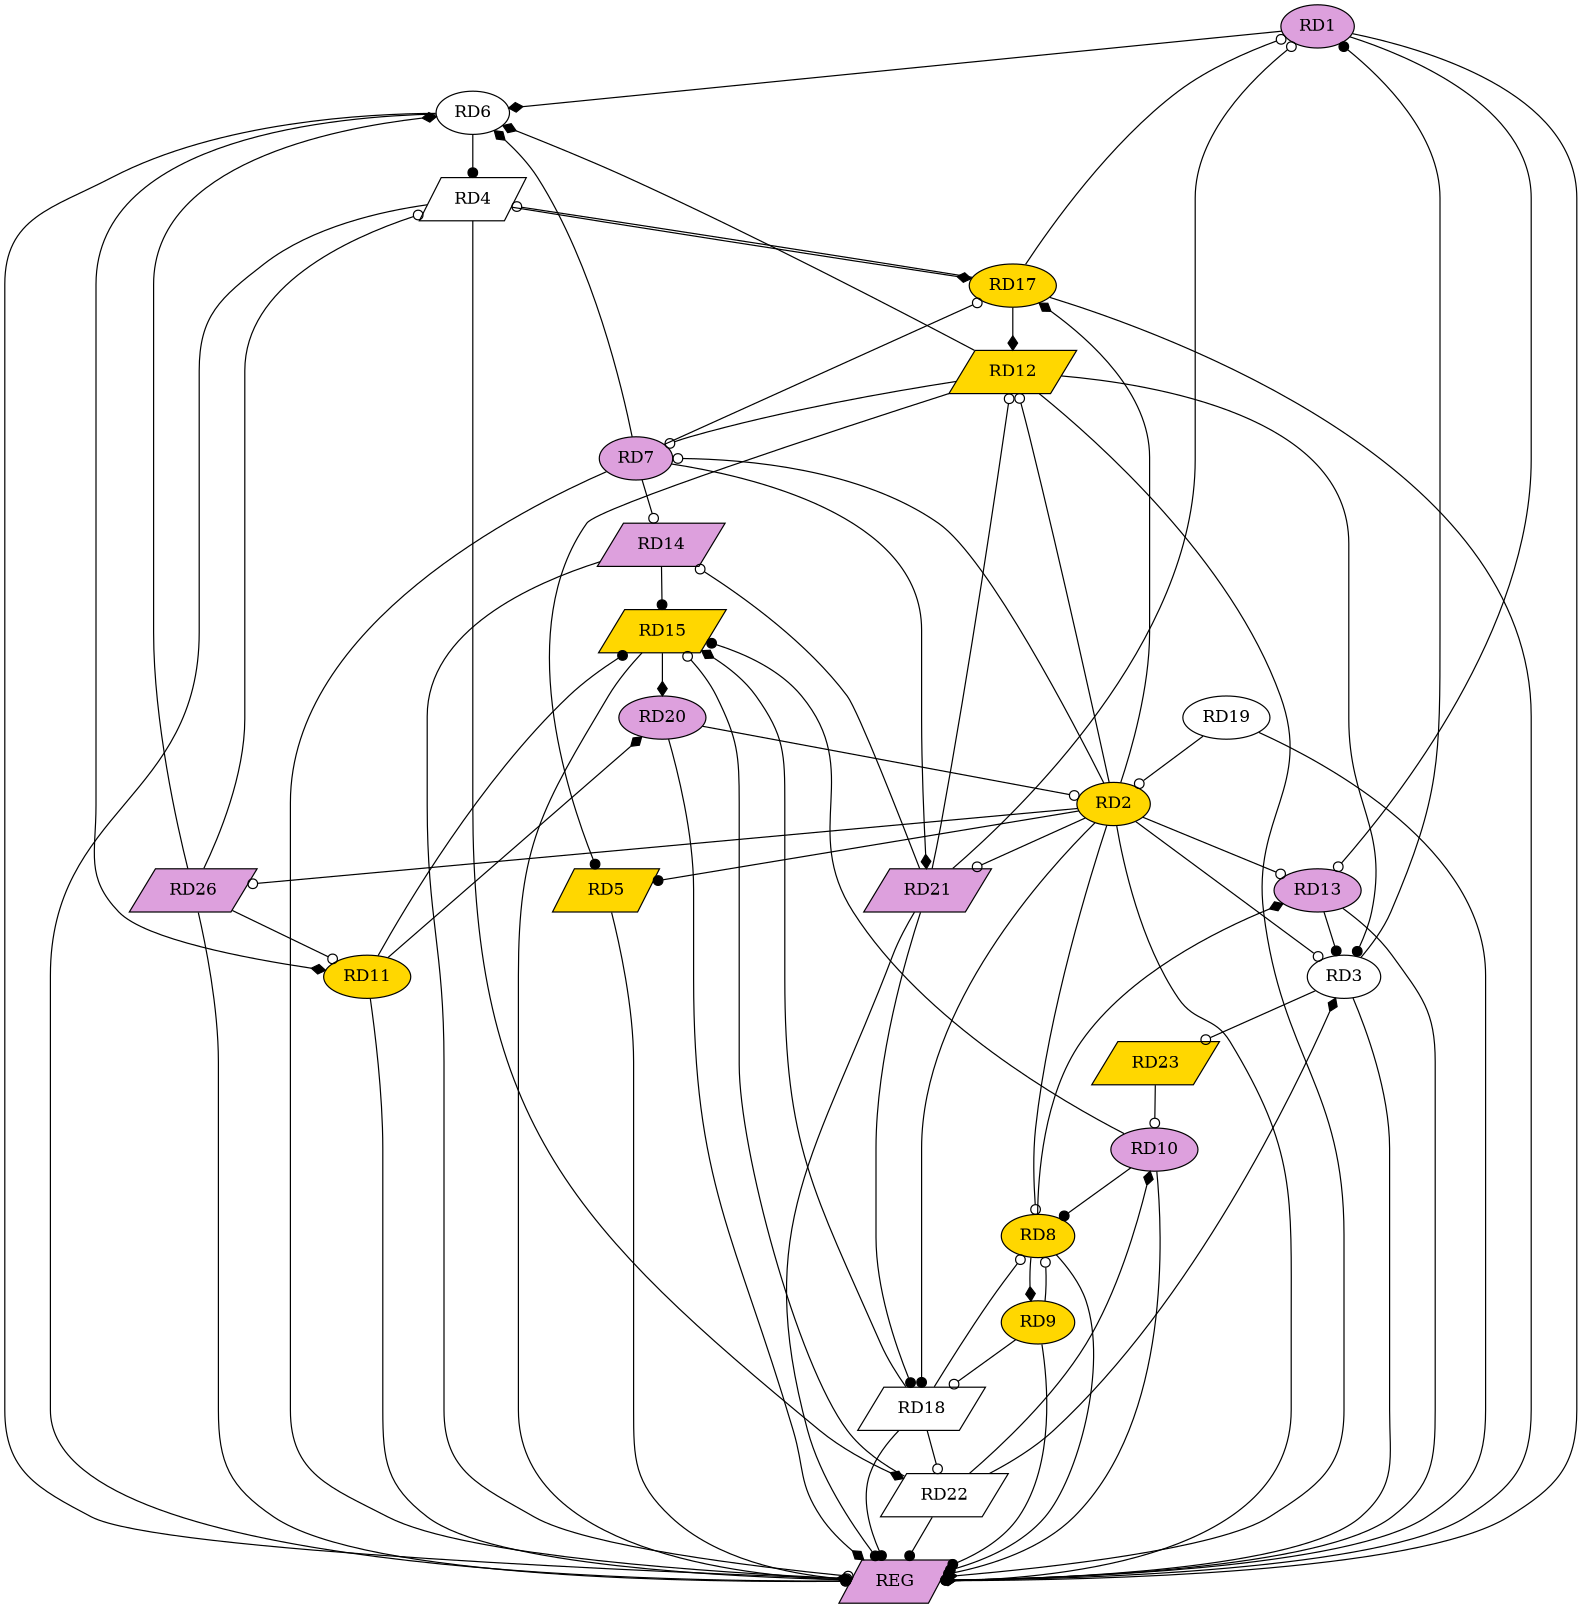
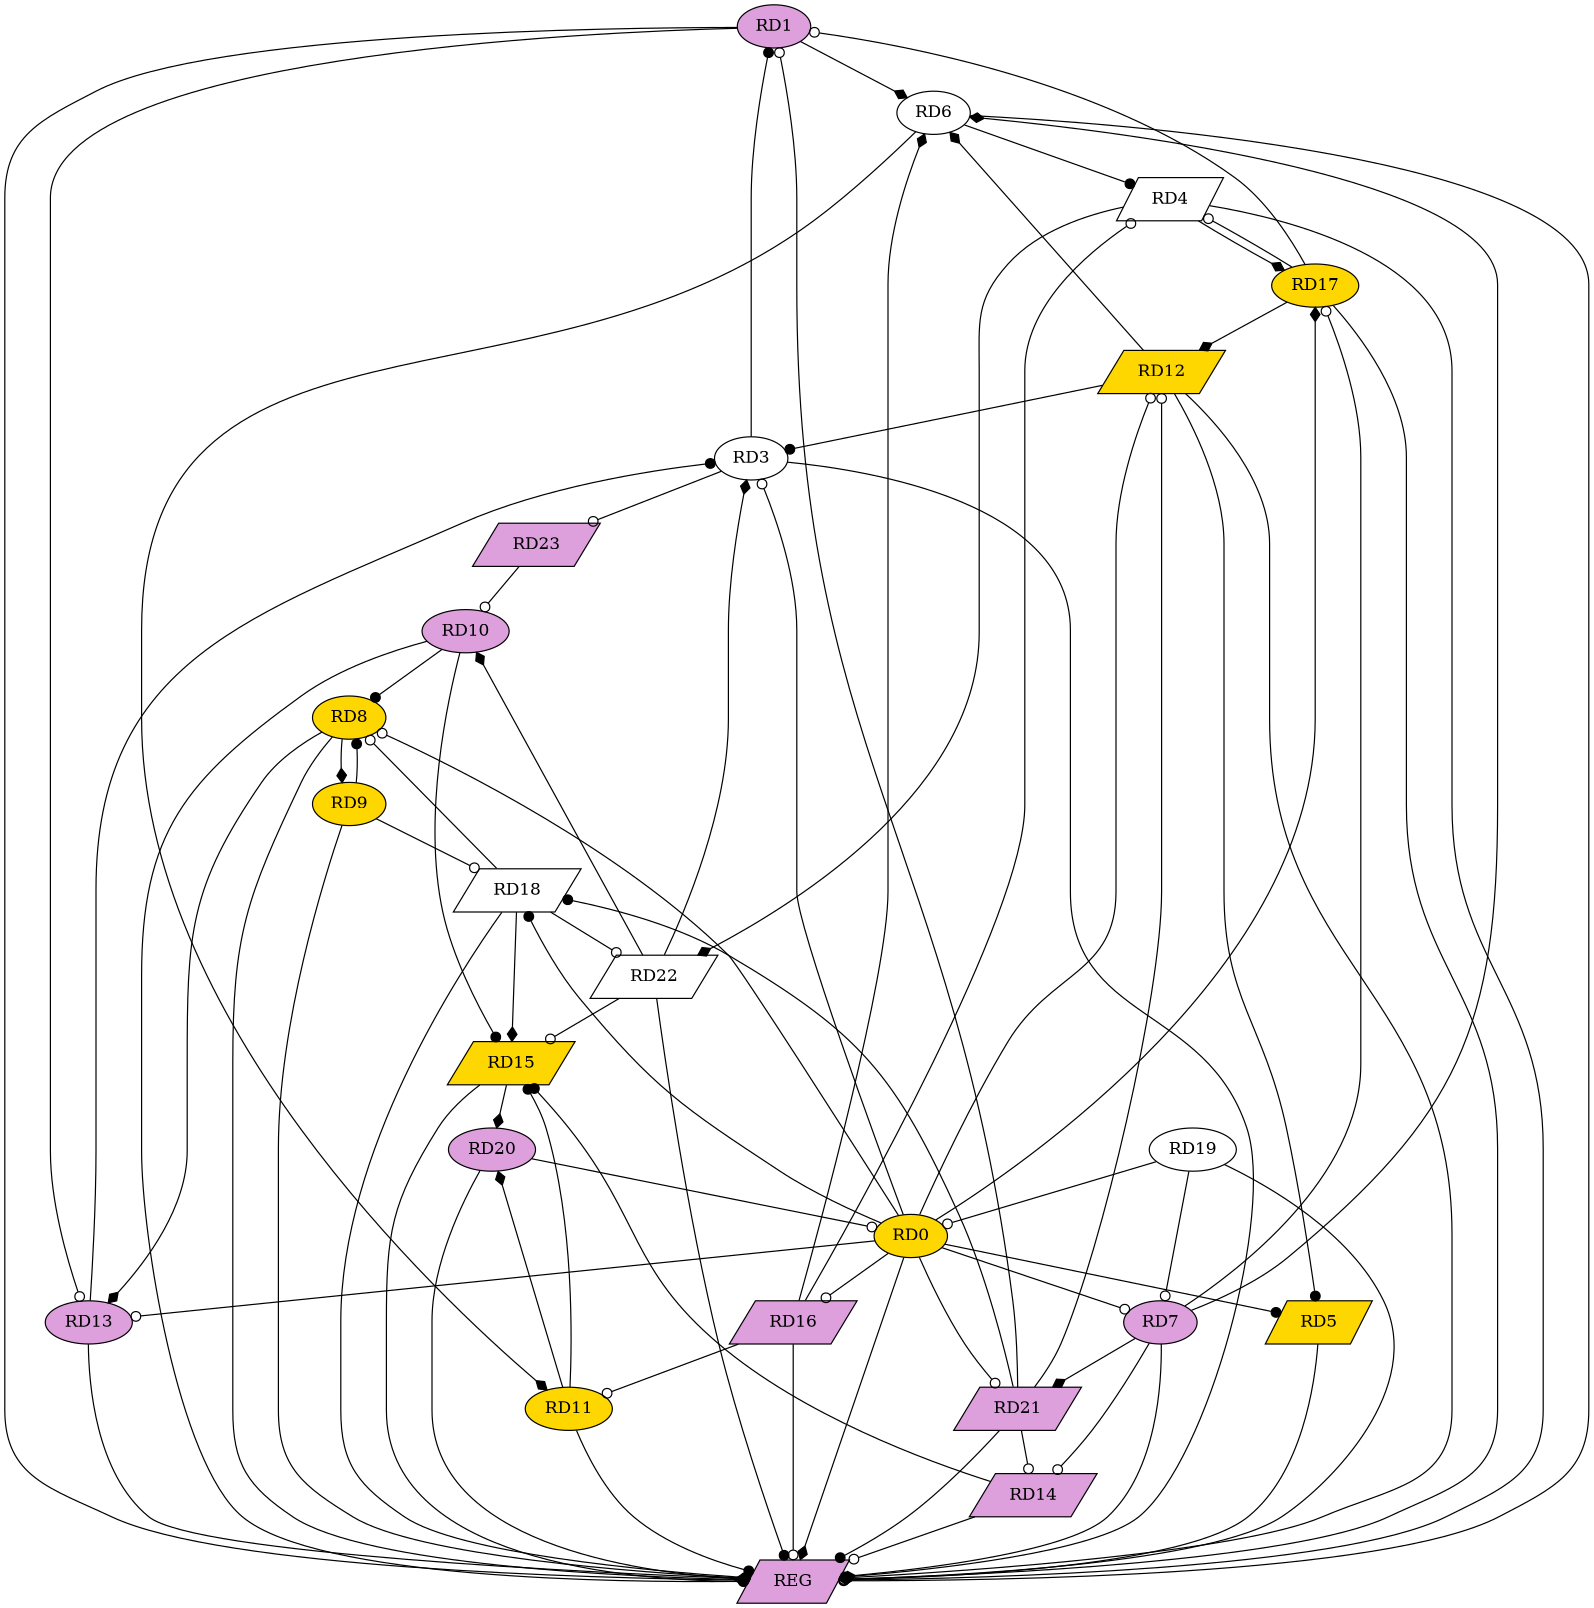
  strict digraph {
    node [fillcolor=plum shape=ellipse style=filled]
    edge [arrowhead=odot]
    n1 [label=RD1]
    n2 [fillcolor=white label=RD6]
    n3 [label=RD13]
    n4 [label=REG shape=parallelogram]
    n5 [fillcolor=white label=RD4 shape=parallelogram]
    n6 [fillcolor=gold label=RD11]
    n7 [fillcolor=white label=RD3]
-   n8 [fillcolor=gold label=RD2]
+   n8 [fillcolor=gold label=RD0]
    n9 [fillcolor=gold label=RD5 shape=parallelogram]
    n10 [label=RD7]
    n11 [fillcolor=gold label=RD8]
    n12 [fillcolor=gold label=RD12 shape=parallelogram]
-   n13 [label=RD26 shape=parallelogram]
+   n13 [label=RD16 shape=parallelogram]
    n14 [fillcolor=gold label=RD17]
    n15 [fillcolor=white label=RD18 shape=parallelogram]
    n16 [label=RD21 shape=parallelogram]
-   n17 [fillcolor=gold label=RD23 shape=parallelogram]
+   n17 [label=RD23 shape=parallelogram]
    n18 [label=RD14 shape=parallelogram]
    n19 [fillcolor=gold label=RD9]
    n20 [fillcolor=white label=RD22 shape=parallelogram]
    n21 [fillcolor=gold label=RD15 shape=parallelogram]
    n22 [label=RD10]
    n23 [label=RD20]
    n24 [fillcolor=white label=RD19]
    n1 -> n2 [arrowhead=diamond]
    n1 -> n3
    n1 -> n4 [arrowhead=diamond]
    n2 -> n4
    n2 -> n5 [arrowhead=dot]
    n2 -> n6 [arrowhead=diamond]
    n3 -> n4
    n3 -> n7 [arrowhead=dot]
    n5 -> n4
    n5 -> n14 [arrowhead=diamond]
    n5 -> n20 [arrowhead=diamond]
    n6 -> n4 [arrowhead=dot]
    n6 -> n21 [arrowhead=dot]
    n6 -> n23 [arrowhead=diamond]
    n7 -> n1 [arrowhead=dot]
    n7 -> n4 [arrowhead=dot]
    n7 -> n17
    n8 -> n3
    n8 -> n4 [arrowhead=diamond]
    n8 -> n7
    n8 -> n9 [arrowhead=dot]
    n8 -> n10
    n8 -> n11
    n8 -> n12
    n8 -> n13
    n8 -> n14 [arrowhead=diamond]
    n8 -> n15 [arrowhead=dot]
    n8 -> n16
    n9 -> n4 [arrowhead=diamond]
    n10 -> n2 [arrowhead=diamond]
    n10 -> n4 [arrowhead=diamond]
    n10 -> n14
    n10 -> n16 [arrowhead=diamond]
    n10 -> n18
    n11 -> n3 [arrowhead=diamond]
    n11 -> n4 [arrowhead=dot]
    n11 -> n19 [arrowhead=diamond]
    n12 -> n2 [arrowhead=diamond]
    n12 -> n4 [arrowhead=diamond]
    n12 -> n7 [arrowhead=dot]
    n12 -> n9 [arrowhead=dot]
-   n12 -> n10
+   n24 -> n10
    n13 -> n2 [arrowhead=diamond]
    n13 -> n4
    n13 -> n5
    n13 -> n6
    n14 -> n1
    n14 -> n4 [arrowhead=diamond]
    n14 -> n5
    n14 -> n12 [arrowhead=diamond]
    n15 -> n4 [arrowhead=dot]
    n15 -> n11
    n15 -> n20
    n15 -> n21 [arrowhead=diamond]
    n16 -> n1
    n16 -> n4 [arrowhead=dot]
    n16 -> n12
    n16 -> n15 [arrowhead=dot]
    n16 -> n18
    n17 -> n22
    n18 -> n4
    n18 -> n21 [arrowhead=dot]
    n19 -> n4 [arrowhead=dot]
-   n19 -> n11
+   n19 -> n11 [arrowhead=dot]
    n19 -> n15
    n20 -> n4 [arrowhead=dot]
    n20 -> n7 [arrowhead=diamond]
    n20 -> n21
    n20 -> n22 [arrowhead=diamond]
    n21 -> n4 [arrowhead=dot]
    n21 -> n23 [arrowhead=diamond]
    n22 -> n4 [arrowhead=dot]
    n22 -> n11 [arrowhead=dot]
    n22 -> n21 [arrowhead=dot]
    n23 -> n4 [arrowhead=diamond]
    n23 -> n8
    n24 -> n4
    n24 -> n8
  }
